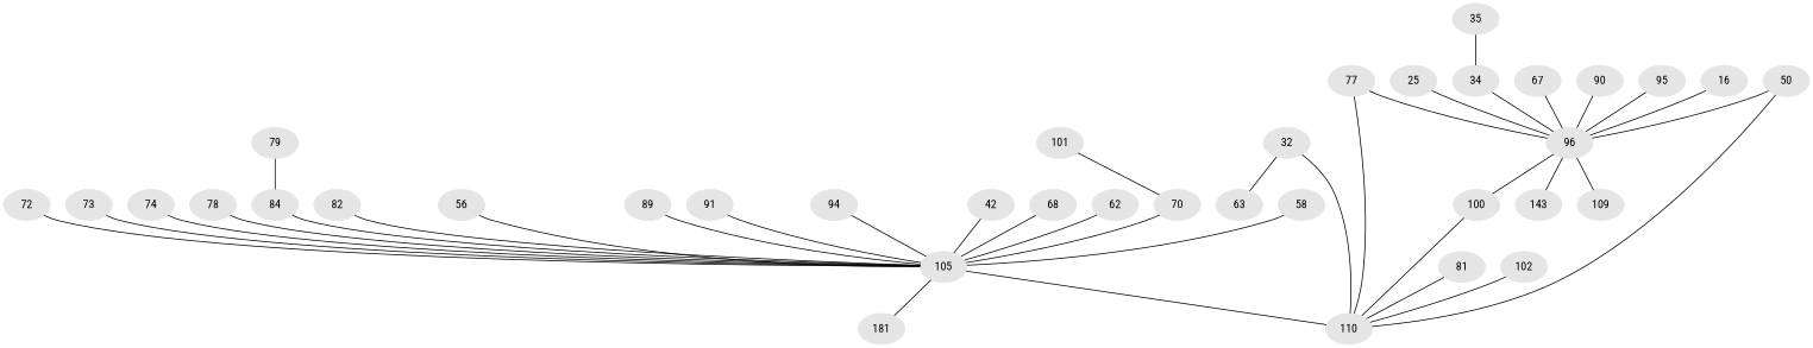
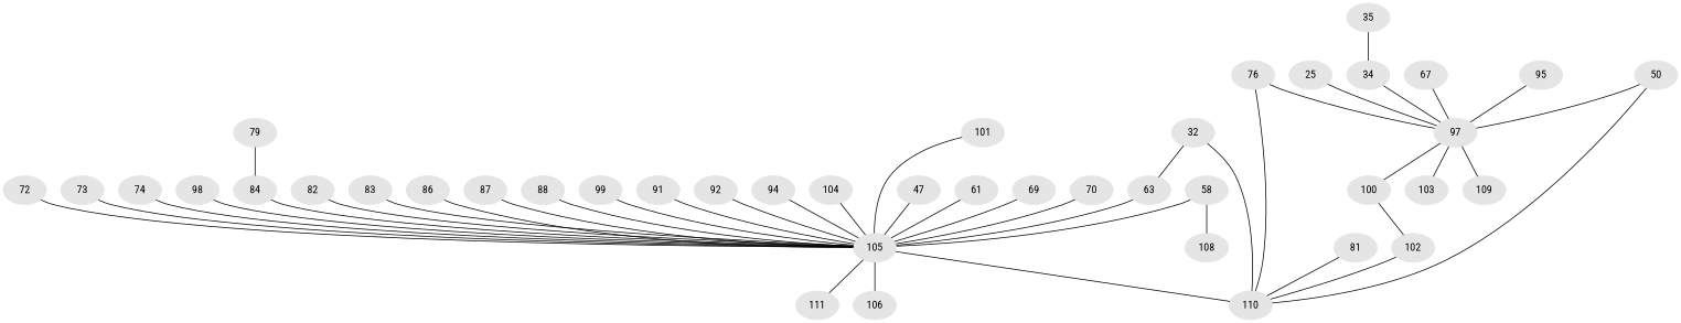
  graph {
    fontname="Roboto Condensed"
    node [color=gray90 fontname="Roboto Condensed" style=filled]
    edge [fontname="Roboto Condensed"]
-   97 [super="+1" label=96]
+   97 [super="+1"]
    100
-   103 [label=143]
+   103
    109
-   16
    n6 [label=25]
    32 [super="+25"]
    63 [super="+59"]
    110 [super="+107+64+43"]
    105 [super="+96+85+6+11+26+27+39+45+53+52+99+12+19+48+55+56+60"]
    34
    35
-   111 [super="+93" label=181]
-   47 [label=42]
+   106
+   111 [super="+93"]
+   47
    50
    58 [super="+49"]
-   61 [label=68]
-   62
+   108
+   61
+   62 [label=69]
    67
    70
    72 [super="+31"]
    73
    74 [super="+71"]
-   76 [label=77]
-   78
+   76
+   78 [label=98]
    79
    84
    81
    82
-   86 [label=56]
-   89 [super="+65"]
-   90
+   83
+   86
+   87 [super="+80"]
+   88
+   89 [super="+65" label=99]
    91 [super="+69"]
+   92
    94
    95 [super="+75"]
    101 [super="+42+54"]
    102 [super="+36"]
+   104 [super="+68"]
    97 -- 100
    97 -- 103
    97 -- 109 [weight=2]
-   100 -- 110
-   16 -- 97
+   100 -- 102
    n6 -- 97
    32 -- 63 [weight=2]
    32 -- 110 [weight=2]
+   63 -- 105
    105 -- 110 [weight=7]
+   105 -- 106 [weight=2]
    105 -- 111
    34 -- 97
    35 -- 34
    47 -- 105 [weight=2]
    50 -- 97
    50 -- 110
    58 -- 105 [weight=4]
+   58 -- 108
    61 -- 105
    62 -- 105
    67 -- 97
    70 -- 105
    72 -- 105
    73 -- 105
    74 -- 105
    76 -- 97
    76 -- 110
    78 -- 105
    79 -- 84
    84 -- 105
    81 -- 110
    82 -- 105
+   83 -- 105
    86 -- 105
+   87 -- 105 [weight=2]
+   88 -- 105
    89 -- 105 [weight=2]
-   90 -- 97
    91 -- 105
+   92 -- 105
    94 -- 105
    95 -- 97
-   101 -- 70
+   101 -- 105
    102 -- 110 [weight=2]
+   104 -- 105
  }
